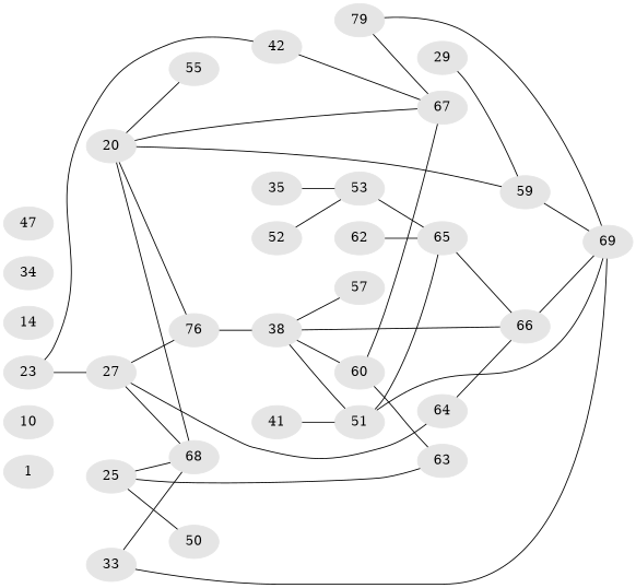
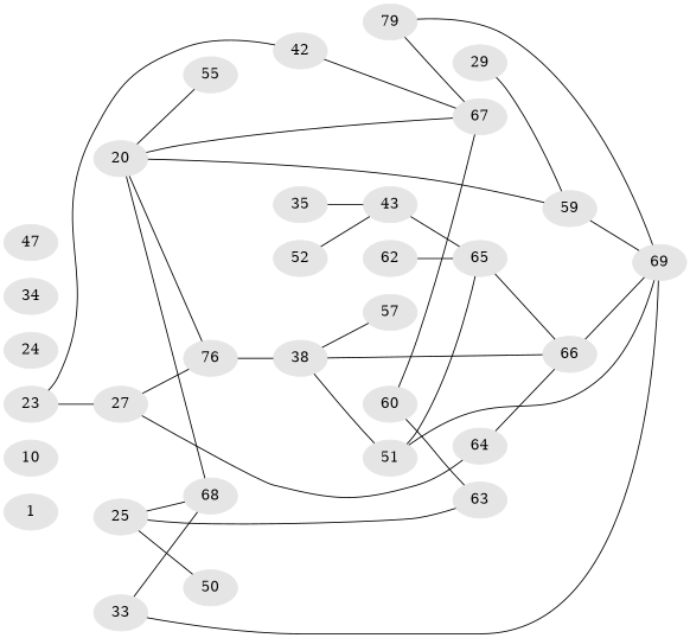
  graph {
    rankdir=LR
    node [color=gray90 style=filled]
    1
    n2 [label=10]
    20 [super="+6+4"]
    n4 [label=76 super="+3+17"]
    55 [super="+44"]
    59 [super="+31"]
    67 [super="+8+40+26"]
    68 [super="+45+46"]
    38
    69
    23 [super="+21"]
    27
    42
    64 [super="+48+37"]
-   24 [label=14]
+   24
    25 [super="+19"]
    50
    63 [super="+61"]
    66 [super="+58"]
    29
    33 [super="+22"]
    34
    35
-   53
+   53 [label=43]
    65 [super="+32+56+43"]
    51
    57
    60
-   41
    47
    n31 [label=79 super="+11+13+39"]
    52
    62
    20 -- n4
    20 -- 55 [weight=2]
    20 -- 59
    20 -- 67
    20 -- 68 [weight=2]
    n4 -- 38
    59 -- 69 [weight=2]
    38 -- 66 [weight=2]
    38 -- 51
    38 -- 57
-   38 -- 60
    23 -- 27 [weight=2]
    23 -- 42
    27 -- n4
-   27 -- 68
    27 -- 64
    42 -- 67
    64 -- 66
    25 -- 68 [weight=2]
    25 -- 50
    25 -- 63
    66 -- 69
    29 -- 59
    33 -- 68
    33 -- 69
    35 -- 53
    53 -- 65 [weight=2]
    65 -- 66
    51 -- 69
    51 -- 65
    60 -- 67
    60 -- 63 [weight=2]
-   41 -- 51
    n31 -- 67
    n31 -- 69
    52 -- 53
    62 -- 65
  }
